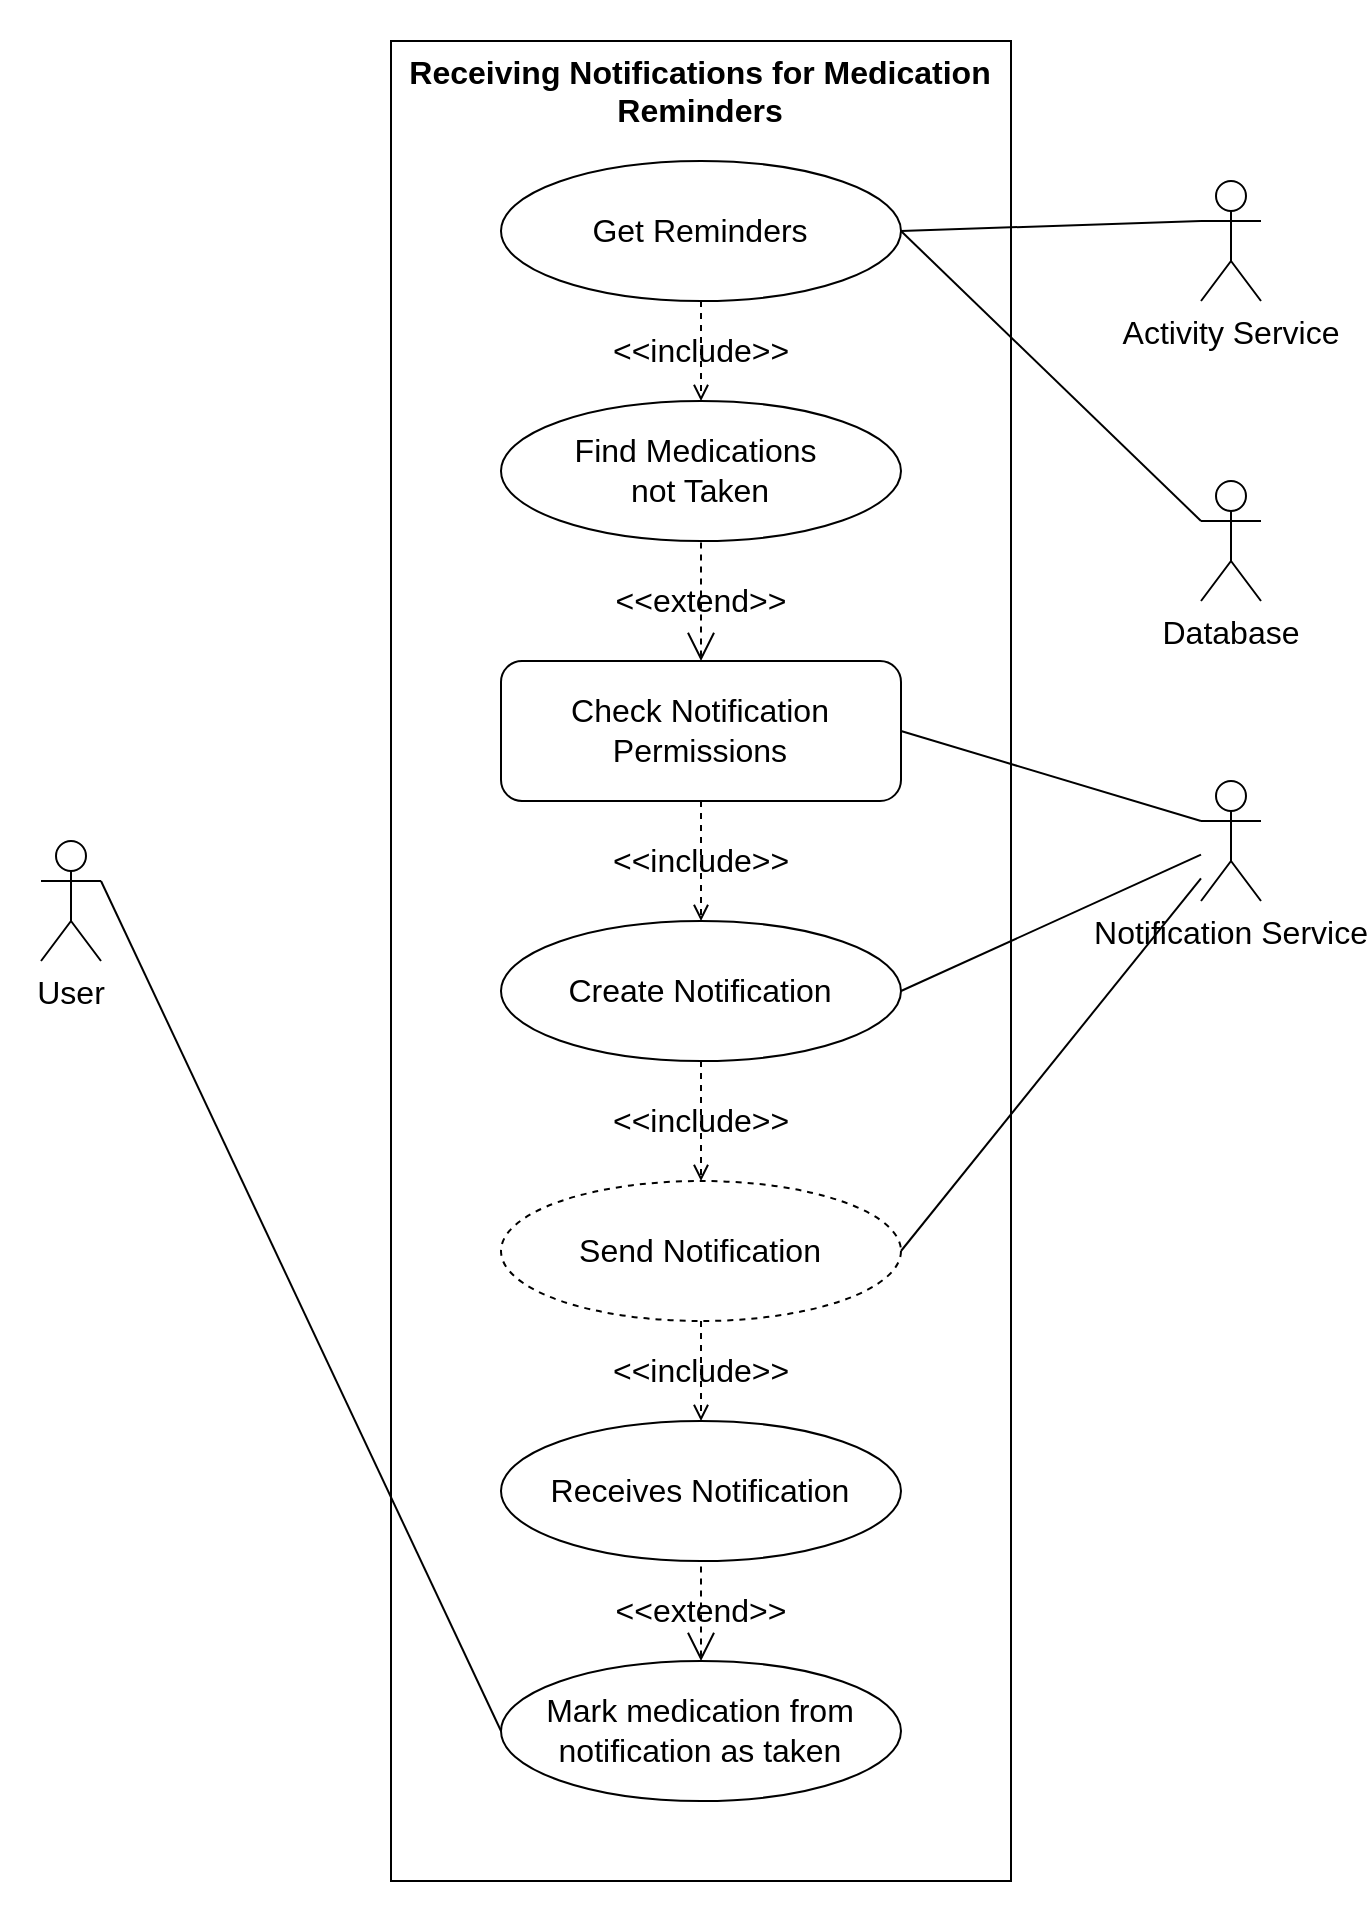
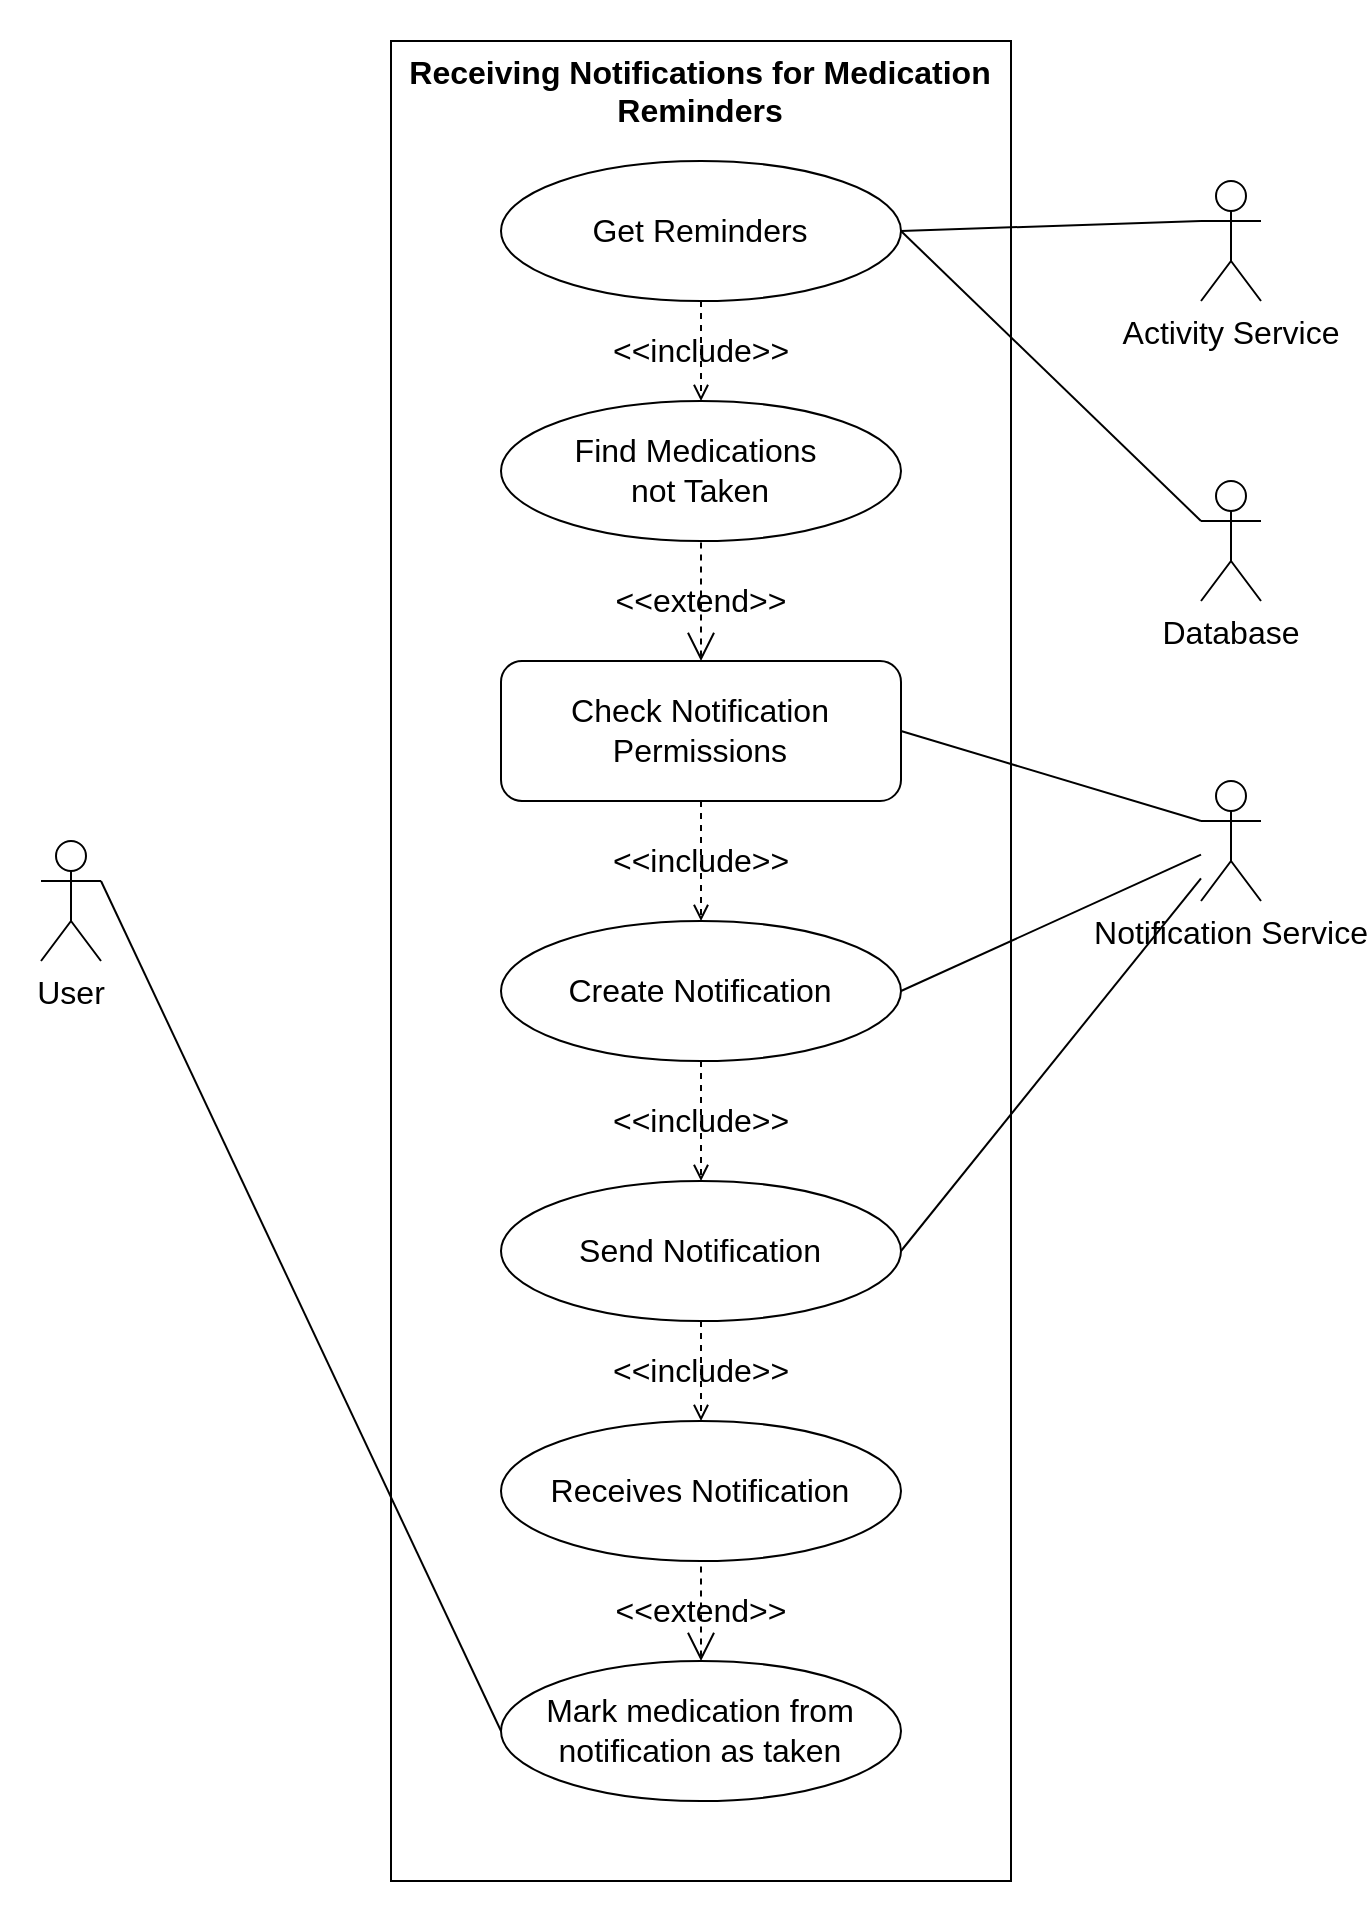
  <mxCell id="0" />
  <mxCell id="1" parent="0" />
  <mxCell id="2" value="Receiving Notifications for Medication Reminders" style="shape=rect;html=1;verticalAlign=top;fontStyle=1;whiteSpace=wrap;align=center;fontSize=16;" parent="1" vertex="1"><mxGeometry x="195" y="20" width="310" height="920" as="geometry" /></mxCell>
  <mxCell id="3" value="Get Reminders" style="ellipse;whiteSpace=wrap;html=1;fontSize=16;" parent="1" vertex="1"><mxGeometry x="250" y="80" width="200" height="70" as="geometry" /></mxCell>
  <mxCell id="4" value="Find Medications&amp;nbsp;&lt;div&gt;not Taken&lt;/div&gt;" style="ellipse;whiteSpace=wrap;html=1;fontSize=16;" parent="1" vertex="1"><mxGeometry x="250" y="200" width="200" height="70" as="geometry" /></mxCell>
  <mxCell id="5" value="Check Notification Permissions" style="whiteSpace=wrap;html=1;fontSize=16;rounded=1;" parent="1" vertex="1"><mxGeometry x="250" y="330" width="200" height="70" as="geometry" /></mxCell>
  <mxCell id="6" value="Create Notification" style="ellipse;whiteSpace=wrap;html=1;fontSize=16;" parent="1" vertex="1"><mxGeometry x="250" y="460" width="200" height="70" as="geometry" /></mxCell>
- <mxCell id="7" value="Send Notification" style="ellipse;whiteSpace=wrap;html=1;fontSize=16;dashed=1;" parent="1" vertex="1"><mxGeometry x="250" y="590" width="200" height="70" as="geometry" /></mxCell>
+ <mxCell id="7" value="Send Notification" style="ellipse;whiteSpace=wrap;html=1;fontSize=16;" parent="1" vertex="1"><mxGeometry x="250" y="590" width="200" height="70" as="geometry" /></mxCell>
  <mxCell id="8" value="Mark medication from&lt;div style=&quot;font-size: 16px;&quot;&gt;notification as taken&lt;/div&gt;" style="ellipse;whiteSpace=wrap;html=1;fontSize=16;" parent="1" vertex="1"><mxGeometry x="250" y="830" width="200" height="70" as="geometry" /></mxCell>
  <mxCell id="9" value="&amp;lt;&amp;lt;include&amp;gt;&amp;gt;" style="edgeStyle=none;html=1;endArrow=open;verticalAlign=middle;dashed=1;labelBackgroundColor=none;rounded=0;exitX=0.5;exitY=1;exitDx=0;exitDy=0;entryX=0.5;entryY=0;entryDx=0;entryDy=0;fontSize=16;" parent="1" source="3" target="4" edge="1"><mxGeometry width="160" relative="1" as="geometry"><mxPoint x="430" y="190" as="sourcePoint" /><mxPoint x="590" y="190" as="targetPoint" /><mxPoint as="offset" /></mxGeometry></mxCell>
  <mxCell id="10" value="&amp;lt;&amp;lt;extend&amp;gt;&amp;gt;" style="edgeStyle=none;html=1;startArrow=open;endArrow=none;startSize=12;verticalAlign=middle;dashed=1;labelBackgroundColor=none;rounded=0;entryX=0.5;entryY=1;entryDx=0;entryDy=0;fontSize=16;" parent="1" source="5" target="4" edge="1"><mxGeometry width="160" relative="1" as="geometry"><mxPoint x="50" y="330" as="sourcePoint" /><mxPoint x="210" y="330" as="targetPoint" /><mxPoint as="offset" /></mxGeometry></mxCell>
  <mxCell id="11" value="&amp;lt;&amp;lt;include&amp;gt;&amp;gt;" style="edgeStyle=none;html=1;endArrow=open;verticalAlign=middle;dashed=1;labelBackgroundColor=none;rounded=0;exitX=0.5;exitY=1;exitDx=0;exitDy=0;fontSize=16;" parent="1" source="6" target="7" edge="1"><mxGeometry width="160" relative="1" as="geometry"><mxPoint x="160" y="500" as="sourcePoint" /><mxPoint x="320" y="500" as="targetPoint" /></mxGeometry></mxCell>
  <mxCell id="12" value="&amp;lt;&amp;lt;include&amp;gt;&amp;gt;" style="edgeStyle=none;html=1;endArrow=open;verticalAlign=middle;dashed=1;labelBackgroundColor=none;rounded=0;exitX=0.5;exitY=1;exitDx=0;exitDy=0;entryX=0.5;entryY=0;entryDx=0;entryDy=0;fontSize=16;" parent="1" source="5" target="6" edge="1"><mxGeometry width="160" relative="1" as="geometry"><mxPoint x="150" y="450" as="sourcePoint" /><mxPoint x="310" y="450" as="targetPoint" /></mxGeometry></mxCell>
  <mxCell id="13" style="rounded=0;orthogonalLoop=1;jettySize=auto;html=1;exitX=0;exitY=0.333;exitDx=0;exitDy=0;exitPerimeter=0;entryX=1;entryY=0.5;entryDx=0;entryDy=0;strokeColor=default;startArrow=none;startFill=0;endArrow=none;endFill=0;" parent="1" source="14" target="3" edge="1"><mxGeometry relative="1" as="geometry" /></mxCell>
  <mxCell id="14" value="Activity Service" style="shape=umlActor;html=1;verticalLabelPosition=bottom;verticalAlign=top;align=center;fontSize=16;" parent="1" vertex="1"><mxGeometry x="600" y="90" width="30" height="60" as="geometry" /></mxCell>
  <mxCell id="15" style="rounded=0;orthogonalLoop=1;jettySize=auto;html=1;exitX=0;exitY=0.333;exitDx=0;exitDy=0;exitPerimeter=0;entryX=1;entryY=0.5;entryDx=0;entryDy=0;endArrow=none;endFill=0;" parent="1" source="16" target="3" edge="1"><mxGeometry relative="1" as="geometry" /></mxCell>
  <mxCell id="16" value="Database" style="shape=umlActor;html=1;verticalLabelPosition=bottom;verticalAlign=top;align=center;fontSize=16;" parent="1" vertex="1"><mxGeometry x="600" y="240" width="30" height="60" as="geometry" /></mxCell>
  <mxCell id="17" style="rounded=0;orthogonalLoop=1;jettySize=auto;html=1;exitX=0;exitY=0.333;exitDx=0;exitDy=0;exitPerimeter=0;entryX=1;entryY=0.5;entryDx=0;entryDy=0;endArrow=none;endFill=0;" parent="1" source="20" target="5" edge="1"><mxGeometry relative="1" as="geometry" /></mxCell>
  <mxCell id="18" style="rounded=0;orthogonalLoop=1;jettySize=auto;html=1;entryX=1;entryY=0.5;entryDx=0;entryDy=0;endArrow=none;endFill=0;" parent="1" source="20" target="6" edge="1"><mxGeometry relative="1" as="geometry" /></mxCell>
  <mxCell id="19" style="rounded=0;orthogonalLoop=1;jettySize=auto;html=1;entryX=1;entryY=0.5;entryDx=0;entryDy=0;endArrow=none;endFill=0;" parent="1" source="20" target="7" edge="1"><mxGeometry relative="1" as="geometry" /></mxCell>
  <mxCell id="20" value="Notification Service" style="shape=umlActor;html=1;verticalLabelPosition=bottom;verticalAlign=top;align=center;fontSize=16;" parent="1" vertex="1"><mxGeometry x="600" y="390" width="30" height="60" as="geometry" /></mxCell>
  <mxCell id="21" style="rounded=0;orthogonalLoop=1;jettySize=auto;html=1;entryX=0;entryY=0.5;entryDx=0;entryDy=0;endArrow=none;endFill=0;exitX=1;exitY=0.333;exitDx=0;exitDy=0;exitPerimeter=0;" parent="1" source="22" target="8" edge="1"><mxGeometry relative="1" as="geometry" /></mxCell>
  <mxCell id="22" value="&lt;font style=&quot;font-size: 16px;&quot;&gt;User&lt;/font&gt;" style="shape=umlActor;html=1;verticalLabelPosition=bottom;verticalAlign=top;align=center;" parent="1" vertex="1"><mxGeometry x="20" y="420" width="30" height="60" as="geometry" /></mxCell>
  <mxCell id="23" value="Receives Notification" style="ellipse;whiteSpace=wrap;html=1;fontSize=16;" parent="1" vertex="1"><mxGeometry x="250" y="710" width="200" height="70" as="geometry" /></mxCell>
  <mxCell id="24" value="&amp;lt;&amp;lt;include&amp;gt;&amp;gt;" style="edgeStyle=none;html=1;endArrow=open;verticalAlign=middle;dashed=1;labelBackgroundColor=none;rounded=0;exitX=0.5;exitY=1;exitDx=0;exitDy=0;entryX=0.5;entryY=0;entryDx=0;entryDy=0;fontSize=16;" parent="1" source="7" target="23" edge="1"><mxGeometry width="160" relative="1" as="geometry"><mxPoint x="-10" y="660" as="sourcePoint" /><mxPoint x="150" y="660" as="targetPoint" /></mxGeometry></mxCell>
  <mxCell id="25" value="&amp;lt;&amp;lt;extend&amp;gt;&amp;gt;" style="edgeStyle=none;html=1;startArrow=open;endArrow=none;startSize=12;verticalAlign=middle;dashed=1;labelBackgroundColor=none;rounded=0;entryX=0.5;entryY=1;entryDx=0;entryDy=0;exitX=0.5;exitY=0;exitDx=0;exitDy=0;fontSize=16;" parent="1" source="8" target="23" edge="1"><mxGeometry width="160" relative="1" as="geometry"><mxPoint x="120" y="800" as="sourcePoint" /><mxPoint x="280" y="800" as="targetPoint" /></mxGeometry></mxCell>
